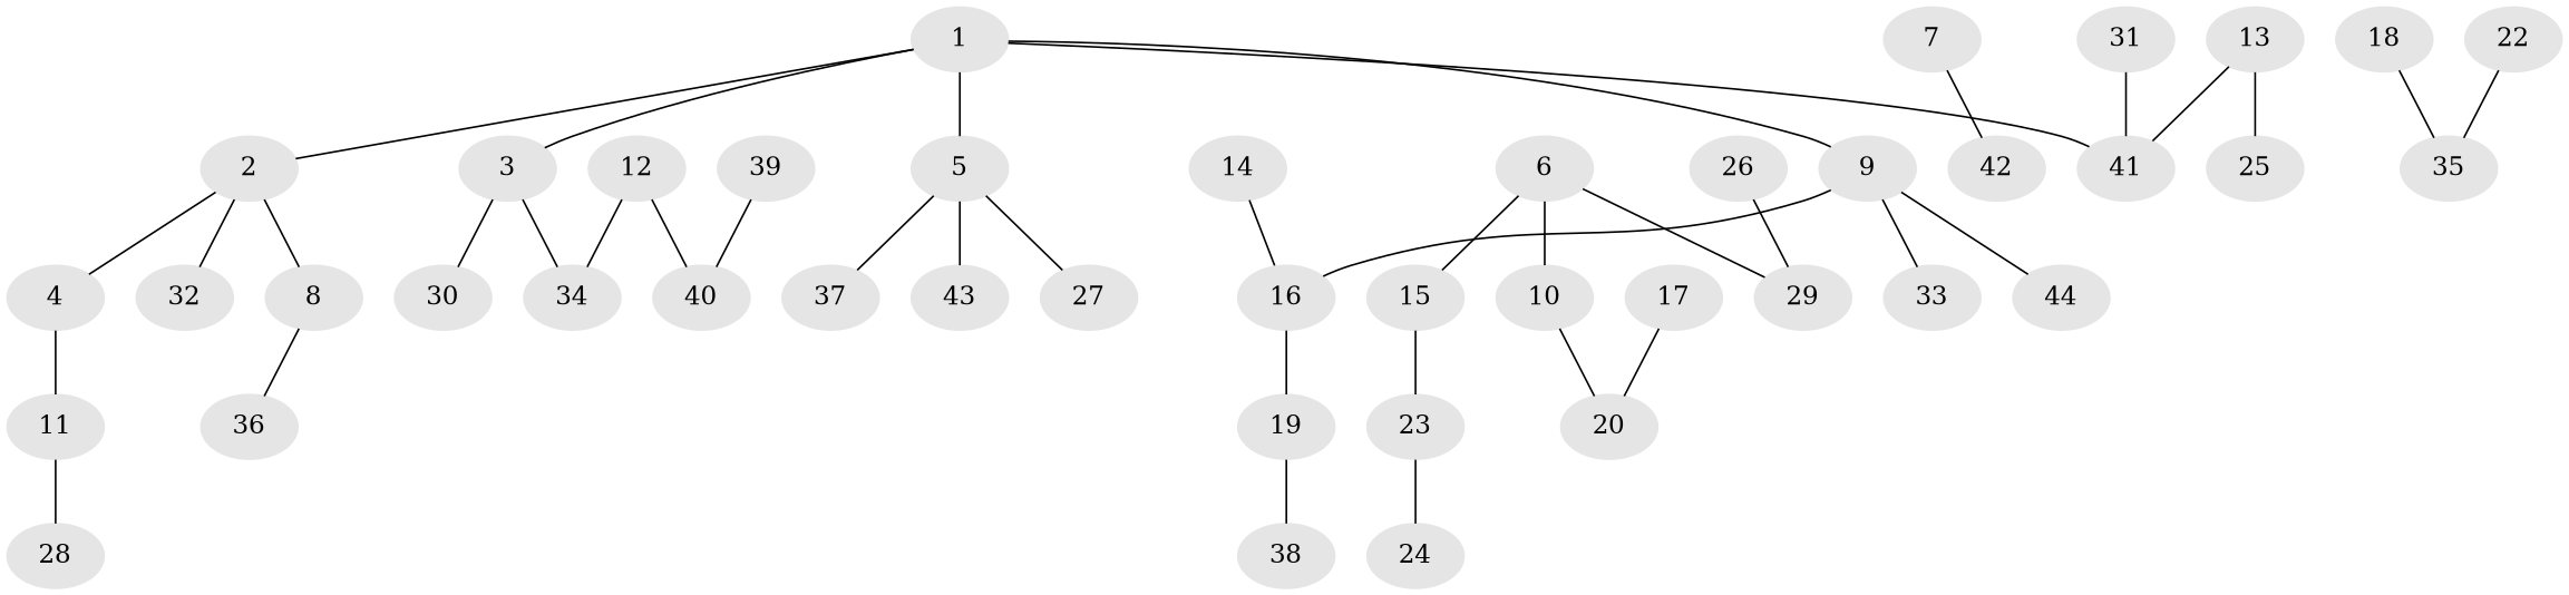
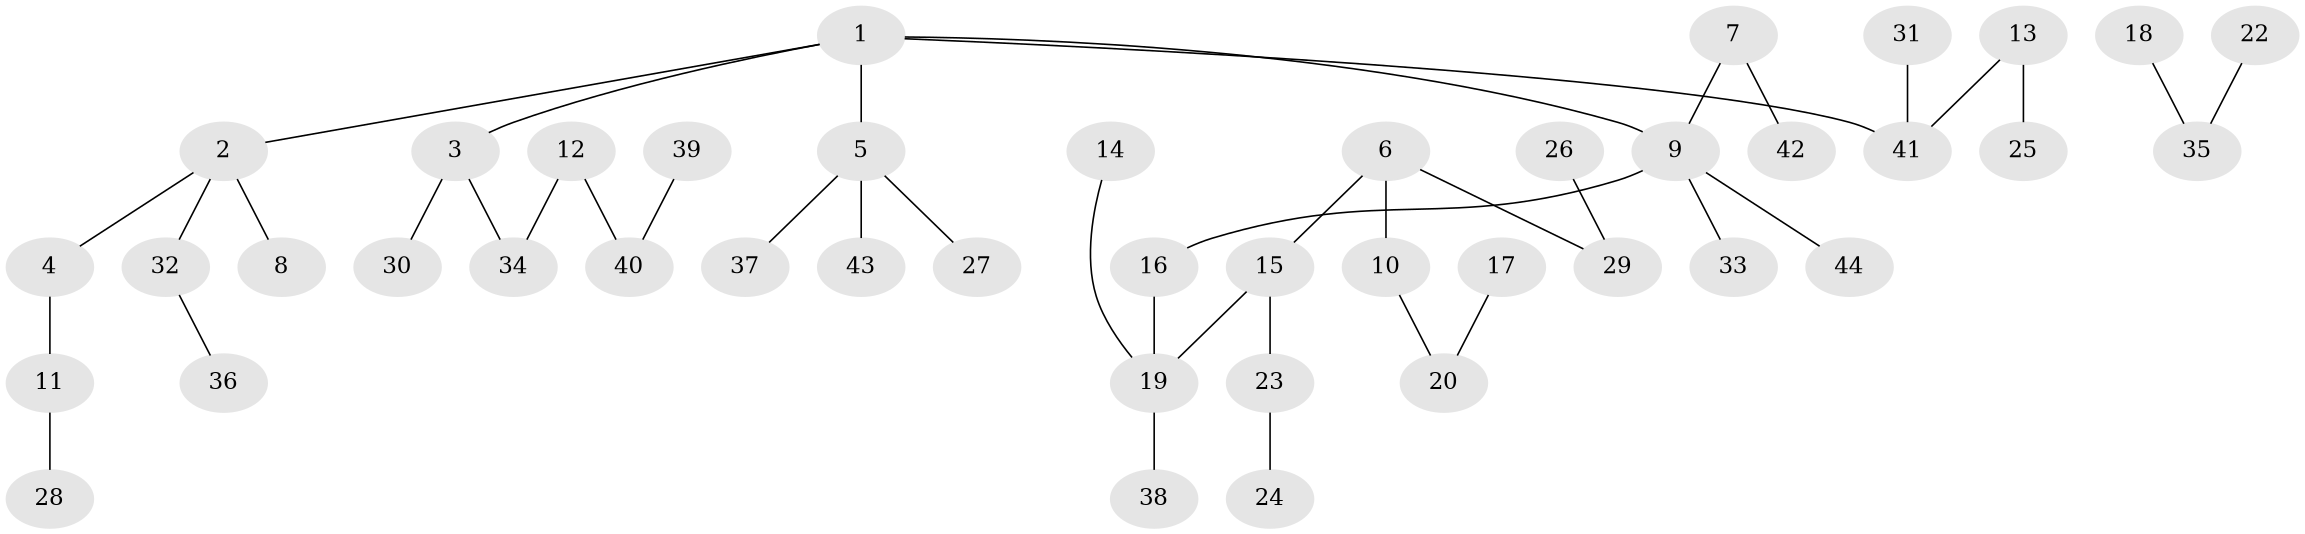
  graph {
    node [color=gray90 style=filled]
    edge [weight=1.0]
    1
    2
    3
    5
    9
    41
    4
    8
    32
    30
    34
    27
    37
    43
    16
    33
    44
    11
    36
    28
    6
    10
    15
    29
    20
    19
    23
    18
    35
    7
    42
    12
    40
    13
    25
    14
    38
    24
    17
    22
    26
    31
    39
    1 -- 2
    1 -- 3
    1 -- 5
    1 -- 9
    1 -- 41
    2 -- 4
    2 -- 8
    2 -- 32
    3 -- 30
    3 -- 34
    5 -- 27
    5 -- 37
    5 -- 43
    9 -- 16
    9 -- 33
    9 -- 44
    4 -- 11
-   8 -- 36
+   32 -- 36
    16 -- 19
    11 -- 28
    6 -- 10
    6 -- 15
    6 -- 29
    10 -- 20
+   15 -- 19
    15 -- 23
    19 -- 38
    23 -- 24
    18 -- 35
+   7 -- 9
    7 -- 42
    12 -- 34
    12 -- 40
    13 -- 41
    13 -- 25
-   14 -- 16
+   14 -- 19
    17 -- 20
    22 -- 35
    26 -- 29
    31 -- 41
    39 -- 40
  }
